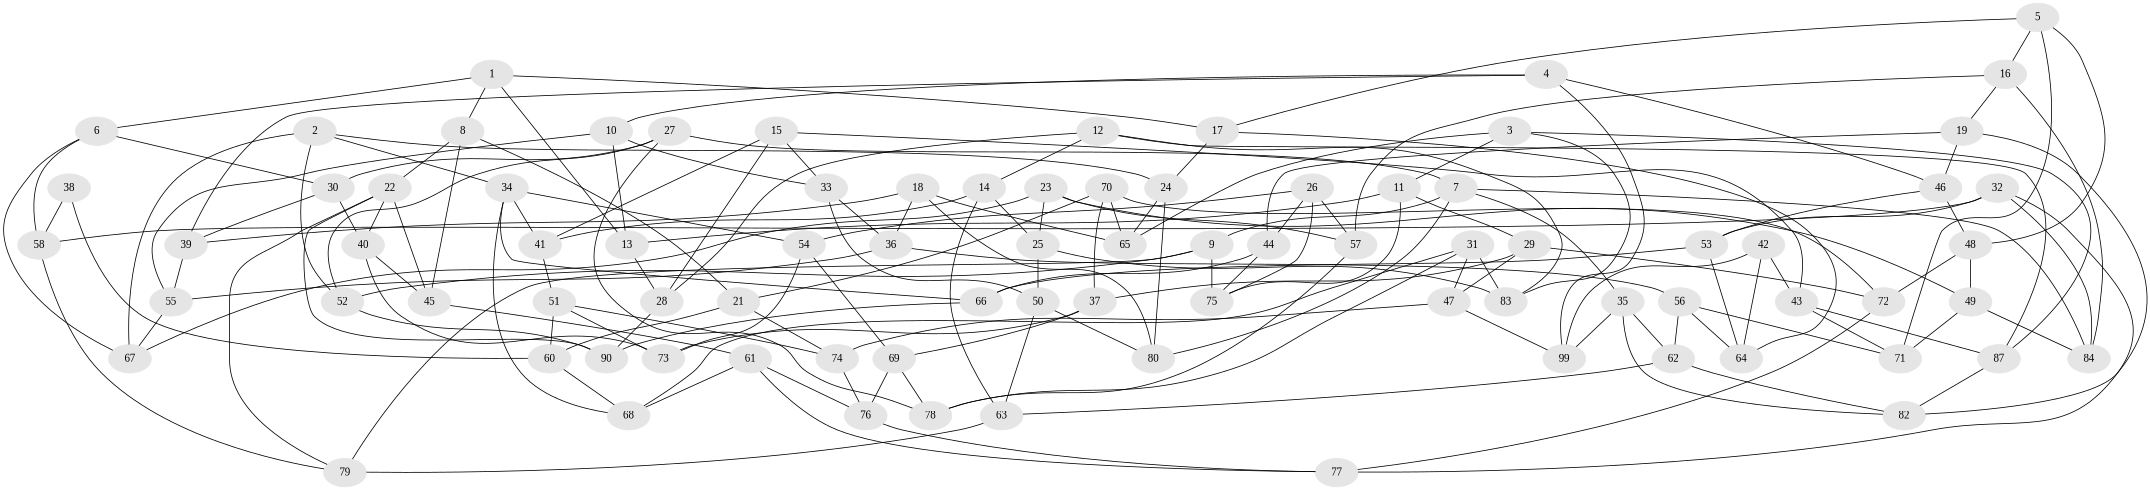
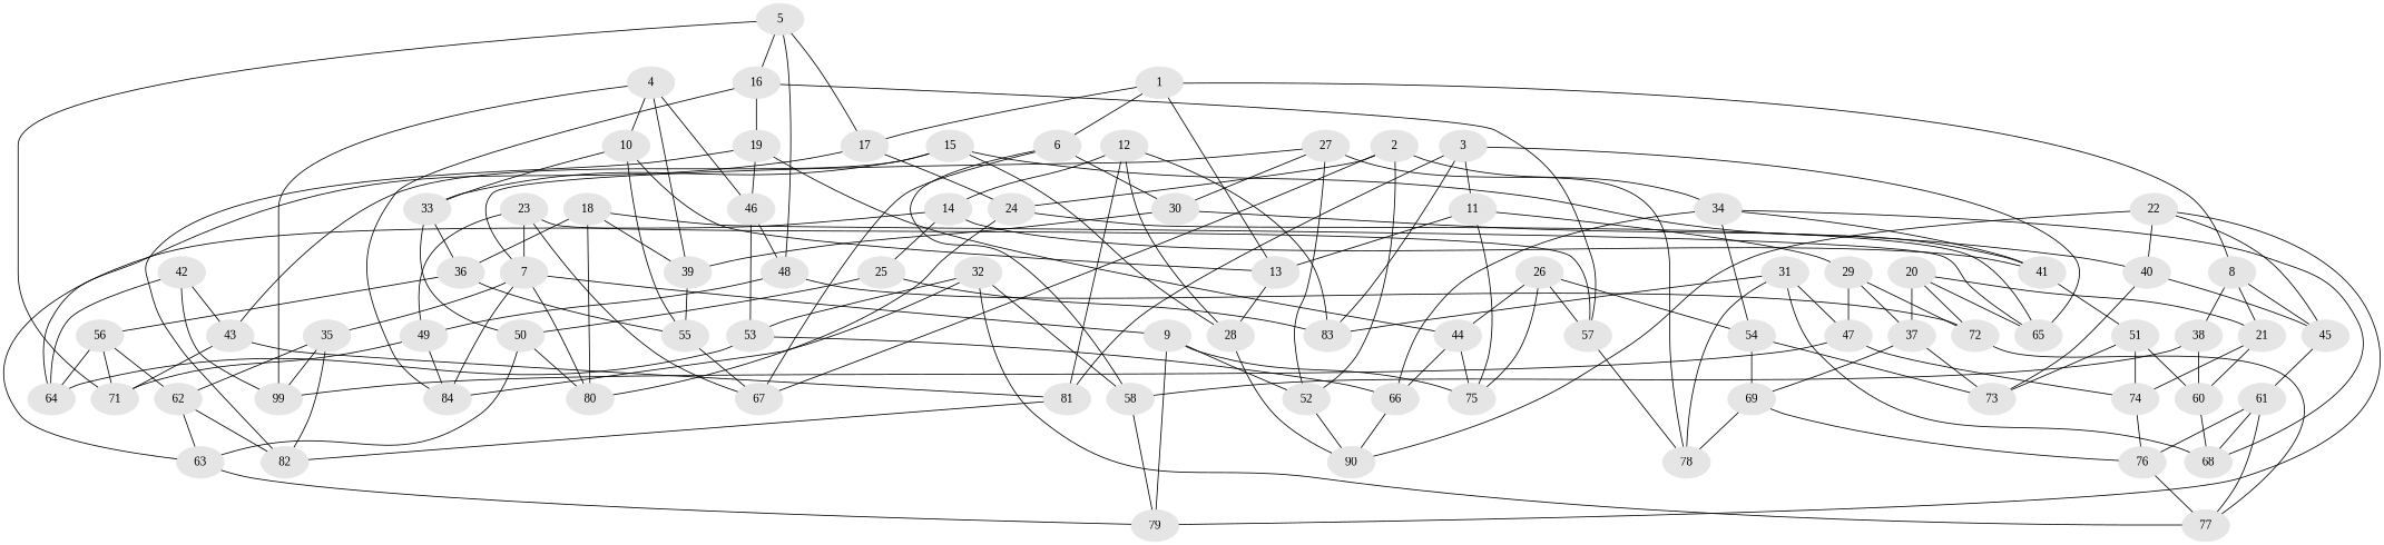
  graph {
    fontname="Liberation Serif"
    node [color=gray90 fontname="Liberation Serif" style=filled]
    edge [fontname="Liberation Serif"]
    1
    6
    8
    13
    17
    67
    30
    58
    38
    21
    45
    28
    24
    64
    2
    52
    34
    65
    80
    60
    n21 [label=90]
    3
    11
-   81 [label=87]
+   81
    83
    75
    29
    82
    4
    10
    39
    46
    n33 [label=99]
    33
    55
    48
    53
    5
    16
    71
    84
    19
    57
    72
    49
    40
    79
    7
    9
    35
    62
    74
    61
    36
    50
    37
    47
    12
    14
    25
    41
    63
    51
    15
    43
    44
    78
    18
    56
    66
-   20 [label=70]
+   20
    69
    73
    77
    68
    76
    22
    23
    26
    54
    27
    42
    31
    32
    1 -- 6
    1 -- 8
    1 -- 13
    1 -- 17
    6 -- 67
    6 -- 30
    6 -- 58
-   8 -- 22
+   8 -- 38
    8 -- 21
    8 -- 45
    13 -- 28
    17 -- 24
    17 -- 64
    30 -- 39
    30 -- 40
    58 -- 79
    38 -- 58
    38 -- 60
    21 -- 60
    21 -- 74
    45 -- 61
    28 -- n21
    24 -- 65
    24 -- 80
    2 -- 67
    2 -- 24
    2 -- 52
    2 -- 34
    52 -- n21
    34 -- 41
    34 -- 66
    34 -- 68
    34 -- 54
    60 -- 68
    3 -- 65
    3 -- 11
    3 -- 81
    3 -- 83
    11 -- 13
    11 -- 75
    11 -- 29
    81 -- 82
    29 -- 72
    29 -- 37
    29 -- 47
    4 -- 10
    4 -- 39
    4 -- 46
    4 -- n33
    10 -- 13
    10 -- 33
    10 -- 55
    39 -- 55
    46 -- 48
    46 -- 53
    33 -- 36
    33 -- 50
    55 -- 67
    48 -- 72
    48 -- 49
    53 -- 64
    53 -- 66
    5 -- 17
    5 -- 48
    5 -- 16
    5 -- 71
    16 -- 84
    16 -- 19
    16 -- 57
    19 -- 82
    19 -- 46
    19 -- 44
    57 -- 78
    72 -- 77
    49 -- 71
    49 -- 84
    40 -- 45
    40 -- 73
    7 -- 80
    7 -- 84
    7 -- 9
    7 -- 35
    9 -- 52
    9 -- 75
    9 -- 79
    35 -- 82
    35 -- n33
    35 -- 62
    62 -- 82
    62 -- 63
    74 -- 76
    61 -- 77
    61 -- 68
    61 -- 76
    36 -- 55
    36 -- 56
    50 -- 80
    50 -- 63
    37 -- 69
    37 -- 73
    47 -- n33
    47 -- 74
    12 -- 28
    12 -- 81
    12 -- 83
    12 -- 14
    14 -- 25
    14 -- 41
    14 -- 63
    25 -- 83
    25 -- 50
    41 -- 51
    63 -- 79
    51 -- 60
    51 -- 74
    51 -- 73
    15 -- 28
    15 -- 33
    15 -- 41
    15 -- 43
    43 -- 81
    43 -- 71
    44 -- 75
    44 -- 66
    18 -- 65
    18 -- 80
    18 -- 39
    18 -- 36
    56 -- 64
    56 -- 71
    56 -- 62
    66 -- n21
    20 -- 21
    20 -- 65
    20 -- 72
    20 -- 37
    69 -- 78
    69 -- 76
    76 -- 77
    22 -- 45
    22 -- n21
    22 -- 40
    22 -- 79
    23 -- 67
    23 -- 57
    23 -- 49
-   23 -- 25
+   23 -- 7
    26 -- 75
    26 -- 57
    26 -- 44
    26 -- 54
    54 -- 69
    54 -- 73
    27 -- 30
    27 -- 52
    27 -- 7
    27 -- 78
    42 -- 64
    42 -- n33
    42 -- 43
    31 -- 83
    31 -- 47
    31 -- 78
    31 -- 68
    32 -- 58
    32 -- 53
    32 -- 84
    32 -- 77
  }
